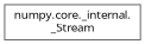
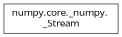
  digraph {
    rankdir=LR
    fontname="Open Sans"
-   n1 [color=grey40 fillcolor=white fontname="Open Sans" fontsize=10 height=0.2 label="numpy.core._internal.\l_Stream" shape=box style=filled width=0.4]
+   n1 [color=grey40 fillcolor=white fontname="Open Sans" fontsize=10 height=0.2 label="numpy.core._numpy.\l_Stream" shape=box style=filled width=0.4]
  }
